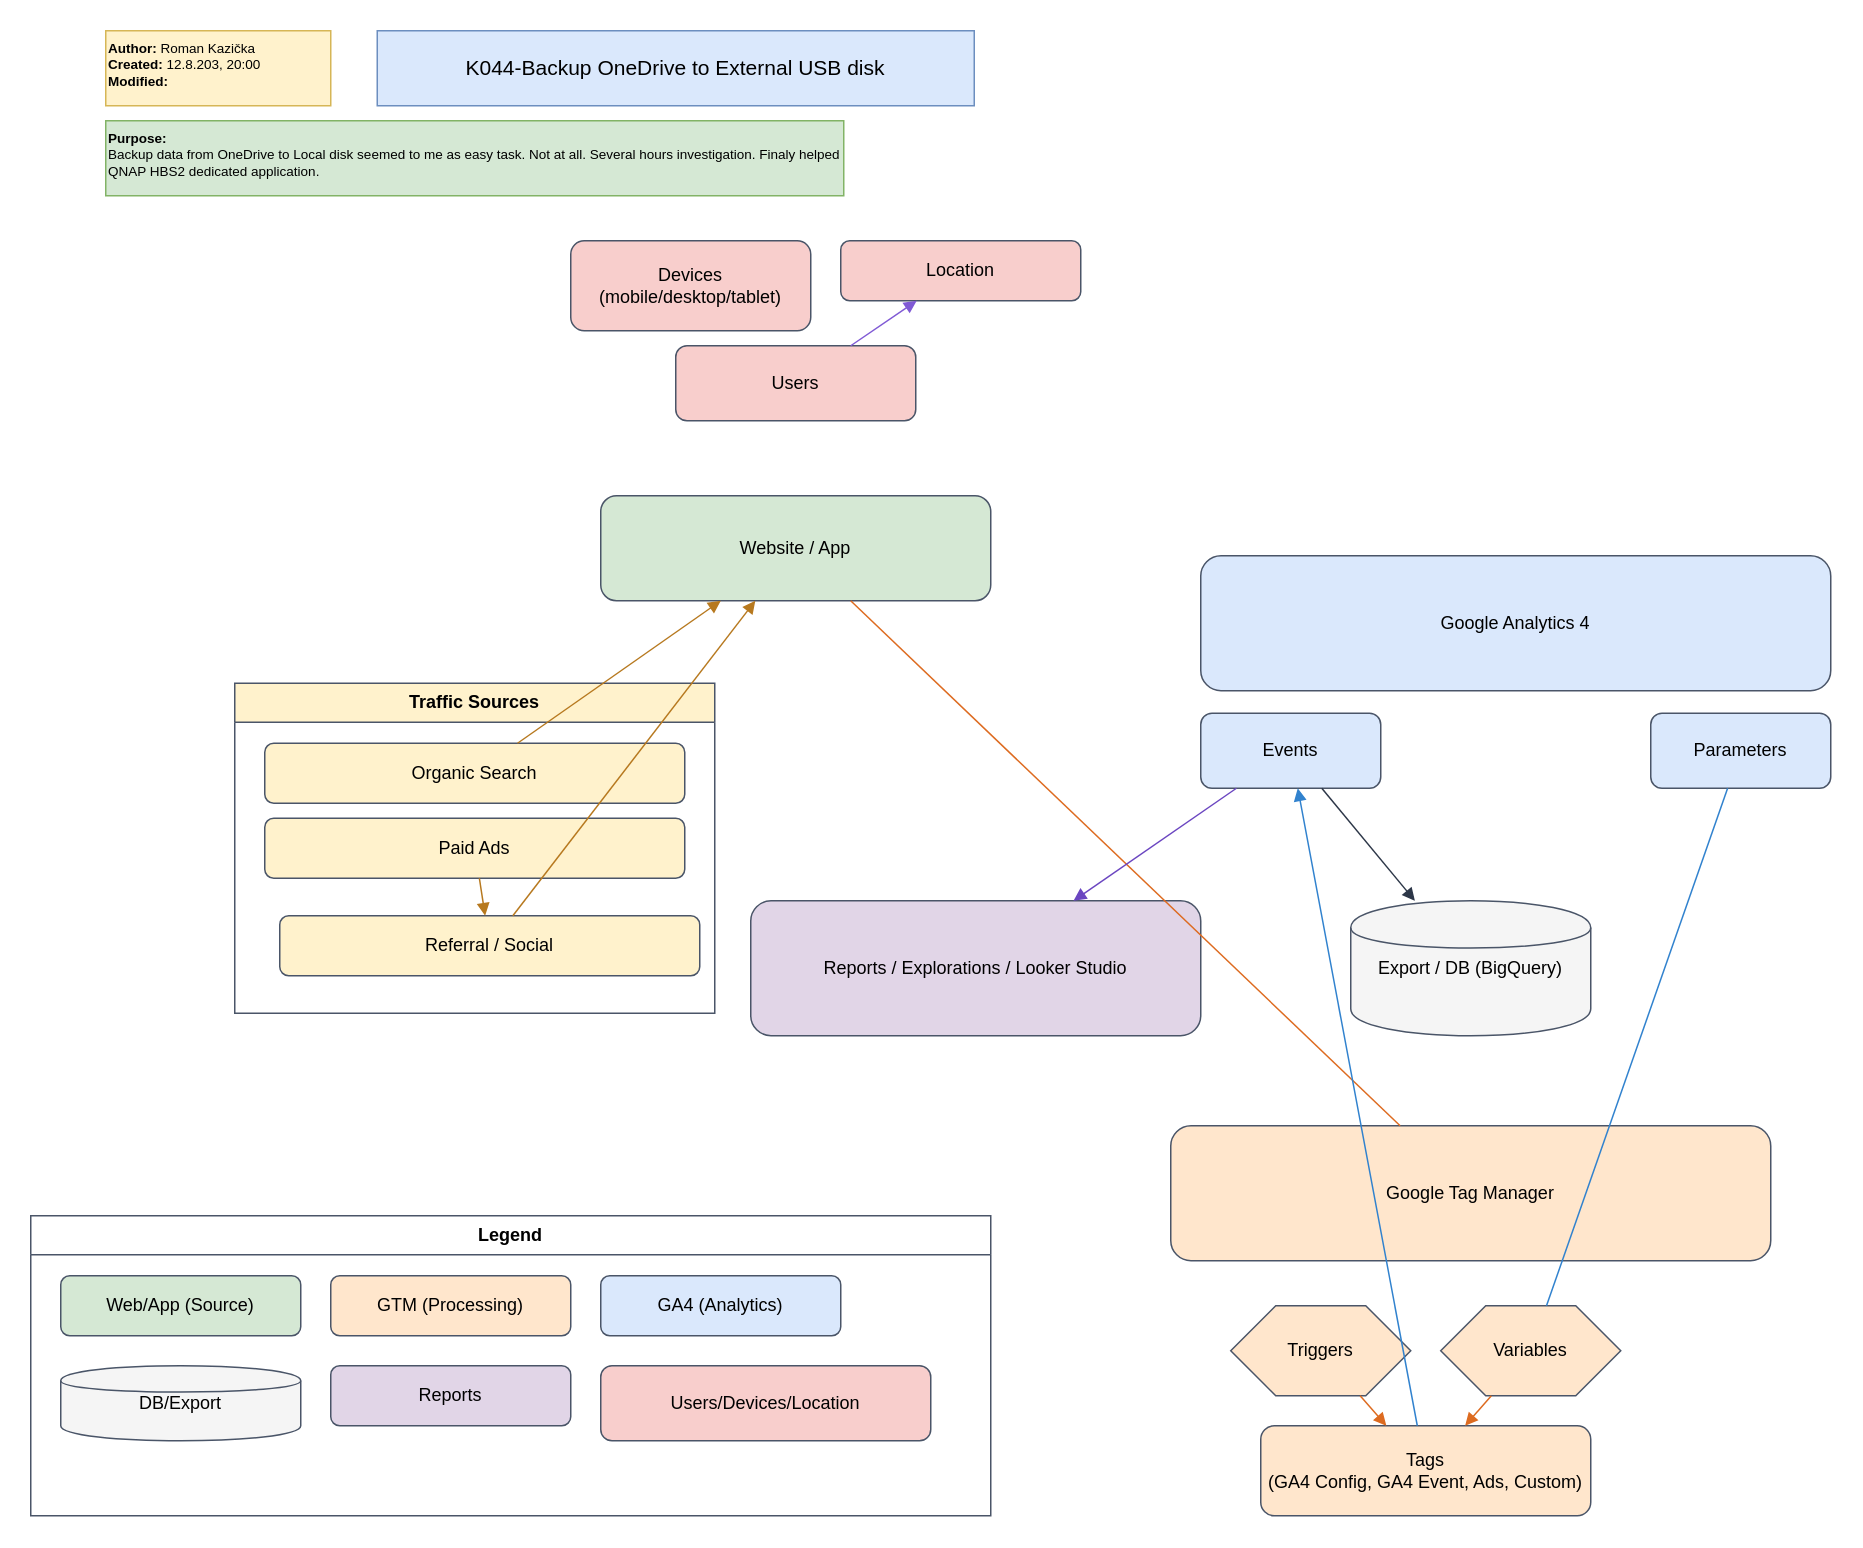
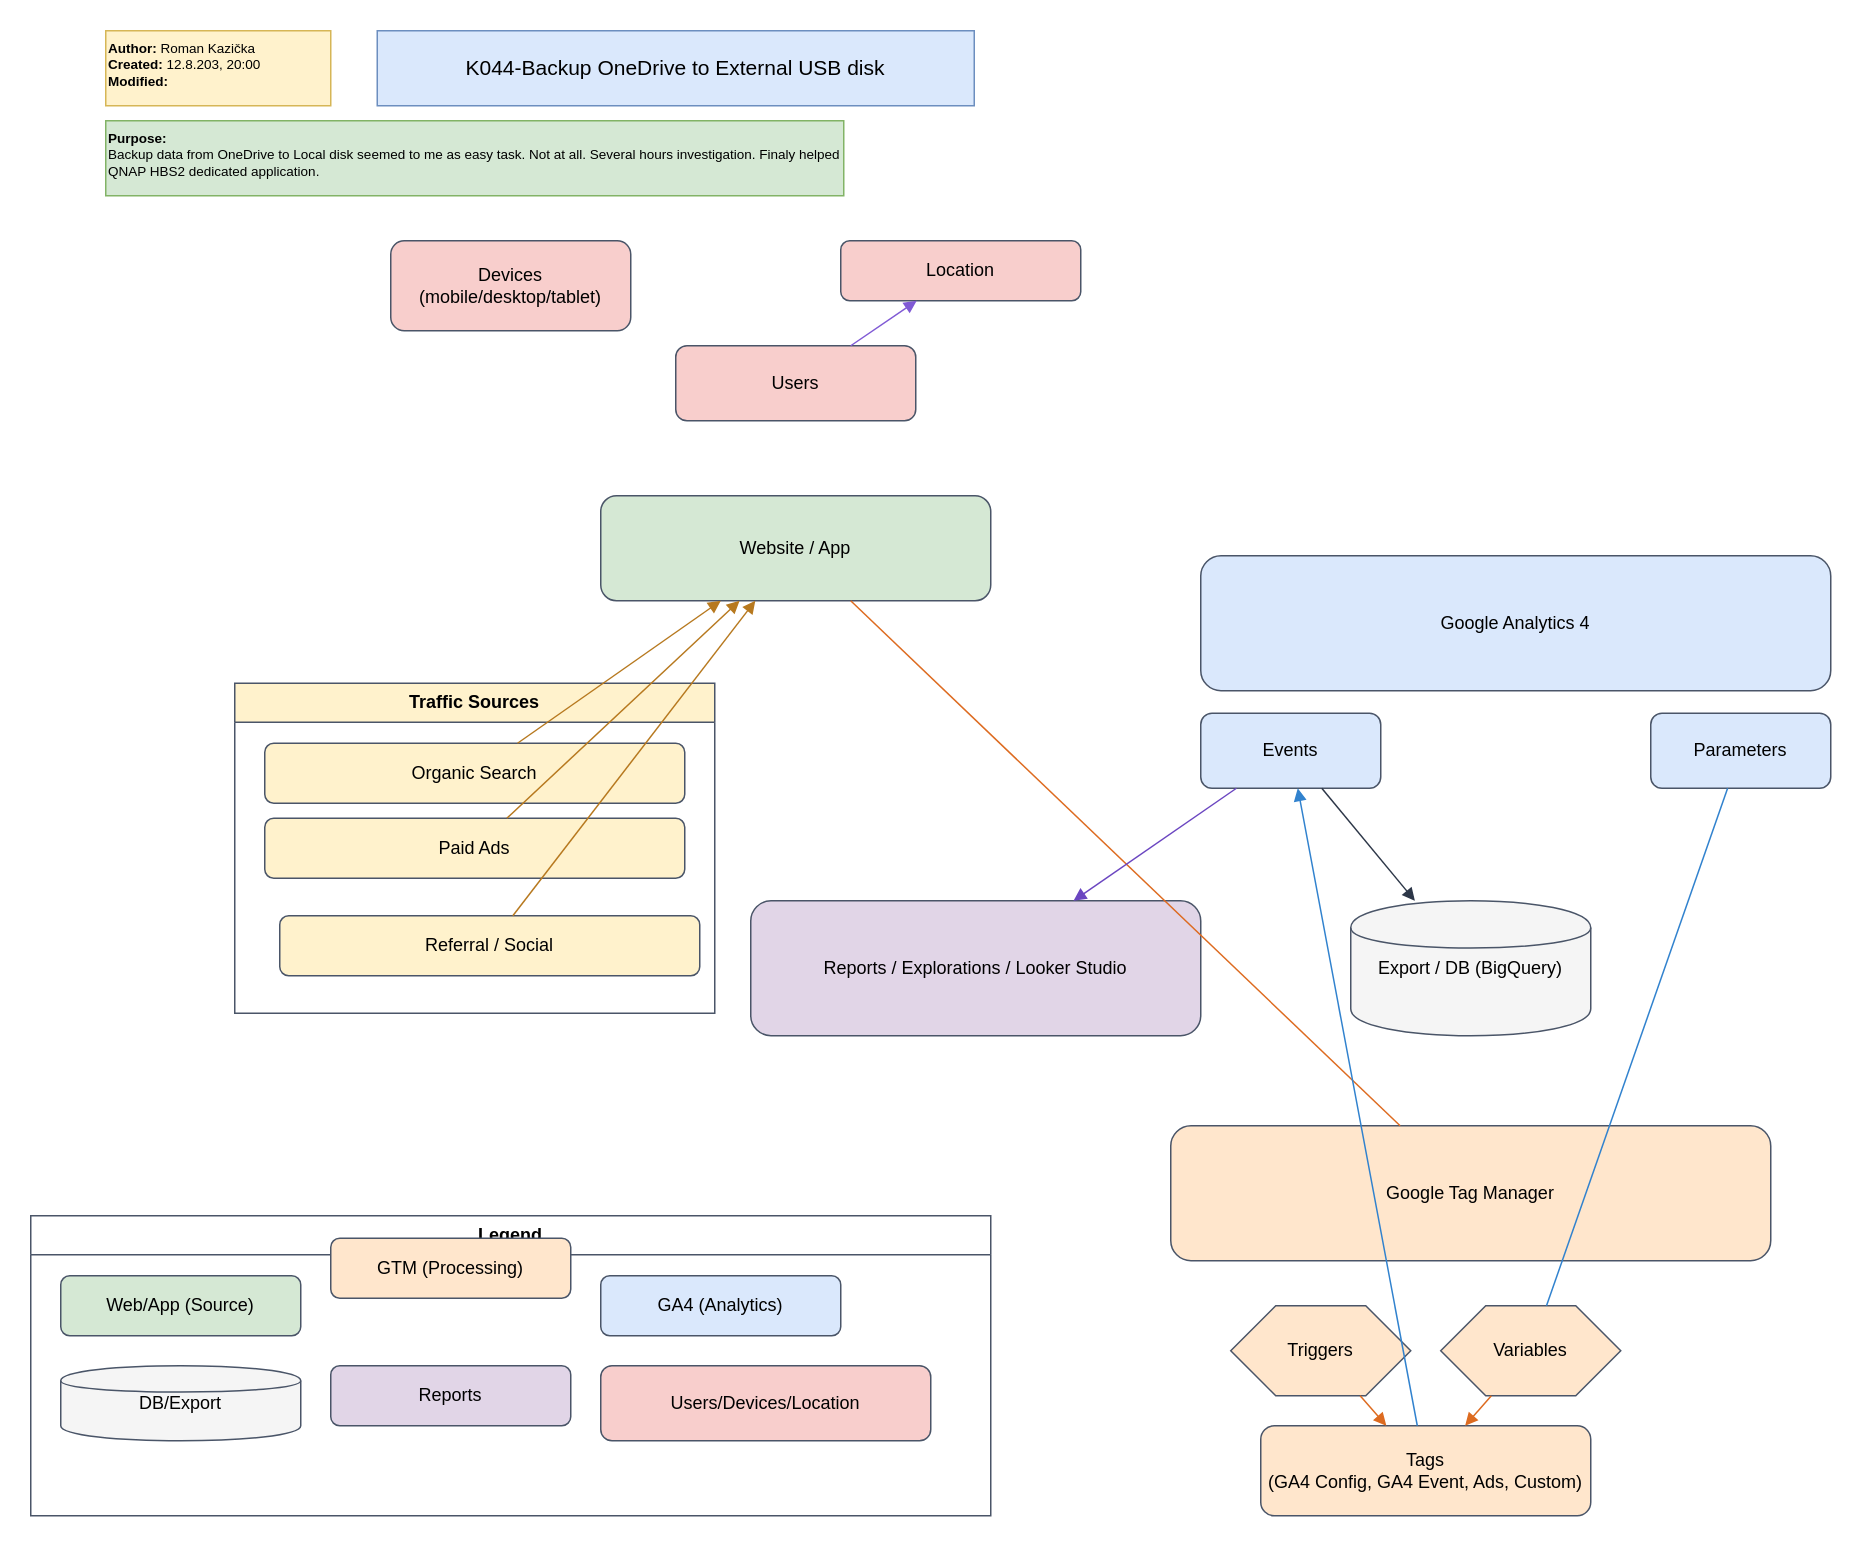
  <mxCell id="0" />
  <mxCell id="1" parent="0" />
  <mxCell id="2" value="Users" style="rounded=1;whiteSpace=wrap;html=1;fillColor=#f8cecc;strokeColor=#4a5568;" parent="1" vertex="1"><mxGeometry x="450" y="230" width="160" height="50" as="geometry" /></mxCell>
- <mxCell id="3" value="Devices&#10;(mobile/desktop/tablet)" style="rounded=1;whiteSpace=wrap;html=1;fillColor=#f8cecc;strokeColor=#4a5568;" parent="1" vertex="1"><mxGeometry x="380" y="160" width="160" height="60" as="geometry" /></mxCell>
+ <mxCell id="3" value="Devices&#10;(mobile/desktop/tablet)" style="rounded=1;whiteSpace=wrap;html=1;fillColor=#f8cecc;strokeColor=#4a5568;" parent="1" vertex="1"><mxGeometry x="260" y="160" width="160" height="60" as="geometry" /></mxCell>
  <mxCell id="4" value="Location" style="rounded=1;whiteSpace=wrap;html=1;fillColor=#f8cecc;strokeColor=#4a5568;" parent="1" vertex="1"><mxGeometry x="560" y="160" width="160" height="40" as="geometry" /></mxCell>
  <mxCell id="5" value="Traffic Sources" style="swimlane;fontStyle=1;startSize=26;whiteSpace=wrap;html=1;fillColor=#fff2cc;strokeColor=#4a5568;" parent="1" vertex="1"><mxGeometry x="156" y="455" width="320" height="220" as="geometry" /></mxCell>
  <mxCell id="6" value="Organic Search" style="rounded=1;whiteSpace=wrap;html=1;fillColor=#fff2cc;strokeColor=#4a5568;" parent="5" vertex="1"><mxGeometry x="20" y="40" width="280" height="40" as="geometry" /></mxCell>
  <mxCell id="7" value="Paid Ads" style="rounded=1;whiteSpace=wrap;html=1;fillColor=#fff2cc;strokeColor=#4a5568;" parent="5" vertex="1"><mxGeometry x="20" y="90" width="280" height="40" as="geometry" /></mxCell>
  <mxCell id="8" value="Referral / Social" style="rounded=1;whiteSpace=wrap;html=1;fillColor=#fff2cc;strokeColor=#4a5568;" parent="5" vertex="1"><mxGeometry x="30" y="155" width="280" height="40" as="geometry" /></mxCell>
  <mxCell id="9" value="Website / App" style="rounded=1;whiteSpace=wrap;html=1;fillColor=#d5e8d4;strokeColor=#4a5568;" parent="1" vertex="1"><mxGeometry x="400" y="330" width="260" height="70" as="geometry" /></mxCell>
  <mxCell id="10" value="Google Tag Manager" style="rounded=1;whiteSpace=wrap;html=1;fillColor=#ffe6cc;strokeColor=#4a5568;" parent="1" vertex="1"><mxGeometry x="780" y="750" width="400" height="90" as="geometry" /></mxCell>
  <mxCell id="11" value="Triggers" style="shape=hexagon;whiteSpace=wrap;html=1;fillColor=#ffe6cc;strokeColor=#4a5568;" parent="1" vertex="1"><mxGeometry x="820" y="870" width="120" height="60" as="geometry" /></mxCell>
  <mxCell id="12" value="Variables" style="shape=hexagon;whiteSpace=wrap;html=1;fillColor=#ffe6cc;strokeColor=#4a5568;" parent="1" vertex="1"><mxGeometry x="960" y="870" width="120" height="60" as="geometry" /></mxCell>
  <mxCell id="13" value="Tags&#10;(GA4 Config, GA4 Event, Ads, Custom)" style="rounded=1;whiteSpace=wrap;html=1;fillColor=#ffe6cc;strokeColor=#4a5568;" parent="1" vertex="1"><mxGeometry x="840" y="950" width="220" height="60" as="geometry" /></mxCell>
  <mxCell id="14" value="Google Analytics 4" style="rounded=1;whiteSpace=wrap;html=1;fillColor=#dae8fc;strokeColor=#4a5568;" parent="1" vertex="1"><mxGeometry x="800" y="370" width="420" height="90" as="geometry" /></mxCell>
  <mxCell id="15" value="Events" style="rounded=1;whiteSpace=wrap;html=1;fillColor=#dae8fc;strokeColor=#4a5568;" parent="1" vertex="1"><mxGeometry x="800" y="475" width="120" height="50" as="geometry" /></mxCell>
  <mxCell id="16" value="Parameters" style="rounded=1;whiteSpace=wrap;html=1;fillColor=#dae8fc;strokeColor=#4a5568;" parent="1" vertex="1"><mxGeometry x="1100" y="475" width="120" height="50" as="geometry" /></mxCell>
  <mxCell id="17" value="Export / DB (BigQuery)" style="shape=cylinder;whiteSpace=wrap;html=1;fillColor=#f5f5f5;strokeColor=#4a5568;" parent="1" vertex="1"><mxGeometry x="900" y="600" width="160" height="90" as="geometry" /></mxCell>
  <mxCell id="18" value="Reports / Explorations / Looker Studio" style="rounded=1;whiteSpace=wrap;html=1;fillColor=#e1d5e7;strokeColor=#4a5568;" parent="1" vertex="1"><mxGeometry x="500" y="600" width="300" height="90" as="geometry" /></mxCell>
  <mxCell id="19" value="Legend" style="swimlane;fontStyle=1;startSize=26;whiteSpace=wrap;html=1;fillColor=#ffffff;strokeColor=#4a5568;" parent="1" vertex="1"><mxGeometry x="20" y="810" width="640" height="200" as="geometry" /></mxCell>
  <mxCell id="20" value="Web/App (Source)" style="rounded=1;whiteSpace=wrap;html=1;fillColor=#d5e8d4;strokeColor=#4a5568;" parent="19" vertex="1"><mxGeometry x="20" y="40" width="160" height="40" as="geometry" /></mxCell>
- <mxCell id="21" value="GTM (Processing)" style="rounded=1;whiteSpace=wrap;html=1;fillColor=#ffe6cc;strokeColor=#4a5568;" parent="19" vertex="1"><mxGeometry x="200" y="40" width="160" height="40" as="geometry" /></mxCell>
+ <mxCell id="21" value="GTM (Processing)" style="rounded=1;whiteSpace=wrap;html=1;fillColor=#ffe6cc;strokeColor=#4a5568;" parent="19" vertex="1"><mxGeometry x="200" y="15" width="160" height="40" as="geometry" /></mxCell>
  <mxCell id="22" value="GA4 (Analytics)" style="rounded=1;whiteSpace=wrap;html=1;fillColor=#dae8fc;strokeColor=#4a5568;" parent="19" vertex="1"><mxGeometry x="380" y="40" width="160" height="40" as="geometry" /></mxCell>
  <mxCell id="23" value="DB/Export" style="shape=cylinder;whiteSpace=wrap;html=1;fillColor=#f5f5f5;strokeColor=#4a5568;" parent="19" vertex="1"><mxGeometry x="20" y="100" width="160" height="50" as="geometry" /></mxCell>
  <mxCell id="24" value="Reports" style="rounded=1;whiteSpace=wrap;html=1;fillColor=#e1d5e7;strokeColor=#4a5568;" parent="19" vertex="1"><mxGeometry x="200" y="100" width="160" height="40" as="geometry" /></mxCell>
  <mxCell id="25" value="Users/Devices/Location" style="rounded=1;whiteSpace=wrap;html=1;fillColor=#f8cecc;strokeColor=#4a5568;" parent="19" vertex="1"><mxGeometry x="380" y="100" width="220" height="50" as="geometry" /></mxCell>
  <mxCell id="26" style="endArrow=block;rounded=1;strokeColor=#805ad5;" parent="1" source="2" target="4" edge="1"><mxGeometry relative="1" as="geometry" /></mxCell>
  <mxCell id="27" style="endArrow=block;rounded=1;strokeColor=#b7791f;" parent="1" source="6" target="9" edge="1"><mxGeometry relative="1" as="geometry" /></mxCell>
- <mxCell id="28" style="endArrow=block;rounded=1;strokeColor=#b7791f;" parent="1" source="7" target="8" edge="1"><mxGeometry relative="1" as="geometry" /></mxCell>
+ <mxCell id="28" style="endArrow=block;rounded=1;strokeColor=#b7791f;" parent="1" source="7" target="9" edge="1"><mxGeometry relative="1" as="geometry" /></mxCell>
  <mxCell id="29" style="endArrow=block;rounded=1;strokeColor=#b7791f;" parent="1" source="8" target="9" edge="1"><mxGeometry relative="1" as="geometry" /></mxCell>
  <mxCell id="30" style="endArrow=none;rounded=1;strokeColor=#dd6b20;" parent="1" source="9" target="10" edge="1"><mxGeometry relative="1" as="geometry" /></mxCell>
  <mxCell id="31" style="endArrow=block;rounded=1;strokeColor=#dd6b20;" parent="1" source="11" target="13" edge="1"><mxGeometry relative="1" as="geometry" /></mxCell>
  <mxCell id="32" style="endArrow=block;rounded=1;strokeColor=#dd6b20;" parent="1" source="12" target="13" edge="1"><mxGeometry relative="1" as="geometry" /></mxCell>
  <mxCell id="33" style="endArrow=block;rounded=1;strokeColor=#3182ce;" parent="1" source="13" target="15" edge="1"><mxGeometry relative="1" as="geometry" /></mxCell>
  <mxCell id="34" style="endArrow=none;rounded=1;strokeColor=#3182ce;" parent="1" source="12" target="16" edge="1"><mxGeometry relative="1" as="geometry" /></mxCell>
  <mxCell id="35" style="endArrow=block;rounded=1;strokeColor=#2d3748;" parent="1" source="15" target="17" edge="1"><mxGeometry relative="1" as="geometry" /></mxCell>
  <mxCell id="36" style="endArrow=block;rounded=1;strokeColor=#6b46c1;" parent="1" source="15" target="18" edge="1"><mxGeometry relative="1" as="geometry" /></mxCell>
  <mxCell id="37" value="K044-Backup OneDrive to External USB disk" style="html=1;whiteSpace=wrap;fillColor=#dae8fc;strokeColor=#6c8ebf;fontSize=14;" vertex="1" parent="1"><mxGeometry x="251" y="20" width="398" height="50" as="geometry" /></mxCell>
  <mxCell id="38" value="&lt;b&gt;Author: &lt;/b&gt;Roman Kazička&lt;div&gt;&lt;b&gt;Created:&lt;/b&gt; 12.8.203, 20:00&lt;/div&gt;&lt;div&gt;&lt;b&gt;Modified:&lt;/b&gt;&lt;/div&gt;" style="html=1;whiteSpace=wrap;fillColor=#fff2cc;strokeColor=#d6b656;fontSize=9;align=left;verticalAlign=top;" vertex="1" parent="1"><mxGeometry x="70" y="20" width="150" height="50" as="geometry" /></mxCell>
  <mxCell id="39" value="&lt;b&gt;Purpose:&lt;/b&gt;&lt;br&gt;Backup data from OneDrive to Local disk seemed to me as easy task. Not at all. Several hours investigation. Finaly helped QNAP HBS2 dedicated application." style="html=1;whiteSpace=wrap;fillColor=#d5e8d4;strokeColor=#82b366;fontSize=9;align=left;verticalAlign=top;" vertex="1" parent="1"><mxGeometry x="70" width="492" height="50" as="geometry" y="80" /></mxCell>
